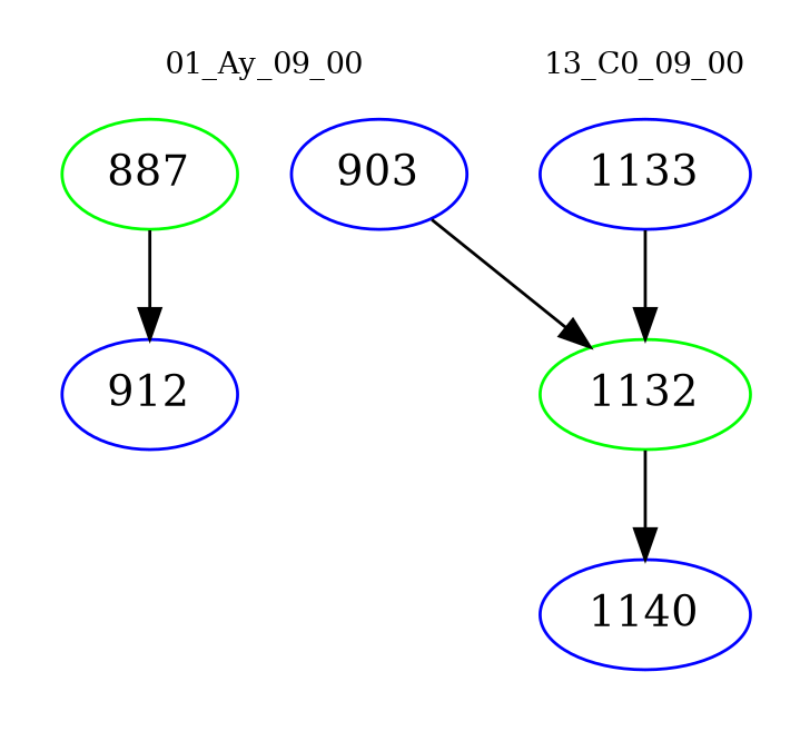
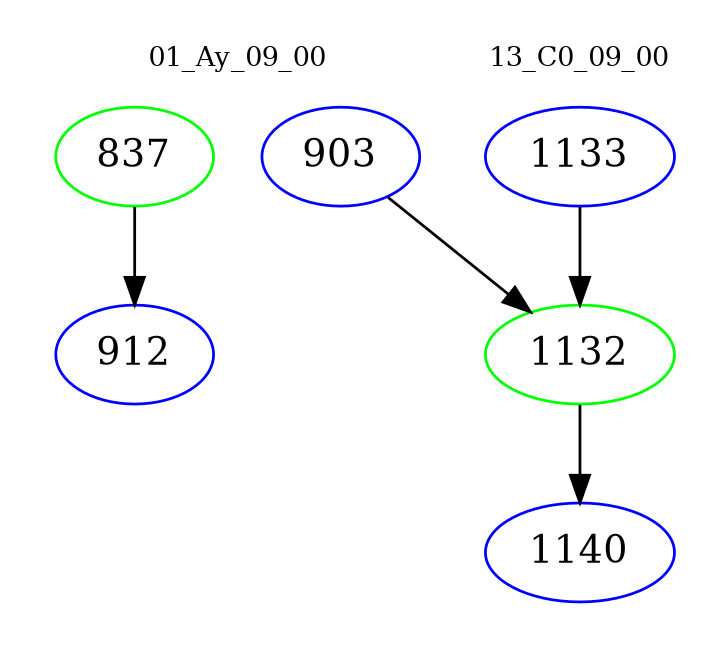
  digraph {
    node [color=blue]
    edge [color=black]
    n1 [label=903]
-   n2 [color=green label=887]
+   n2 [color=green label=837]
    n3 [label=912]
    n4 [label=1133]
    n5 [color=green label=1132]
    n6 [label=1140]
    subgraph cluster_1 {
      color=white
      fontsize=10
      label="01_Ay_09_00"
      n1
      n2
      n3
    }
    subgraph cluster_2 {
      color=white
      fontsize=10
      label="13_C0_09_00"
      n4
      n5
      n6
    }
    n1 -> n5
    n2 -> n3
    n4 -> n5
    n5 -> n6
  }
